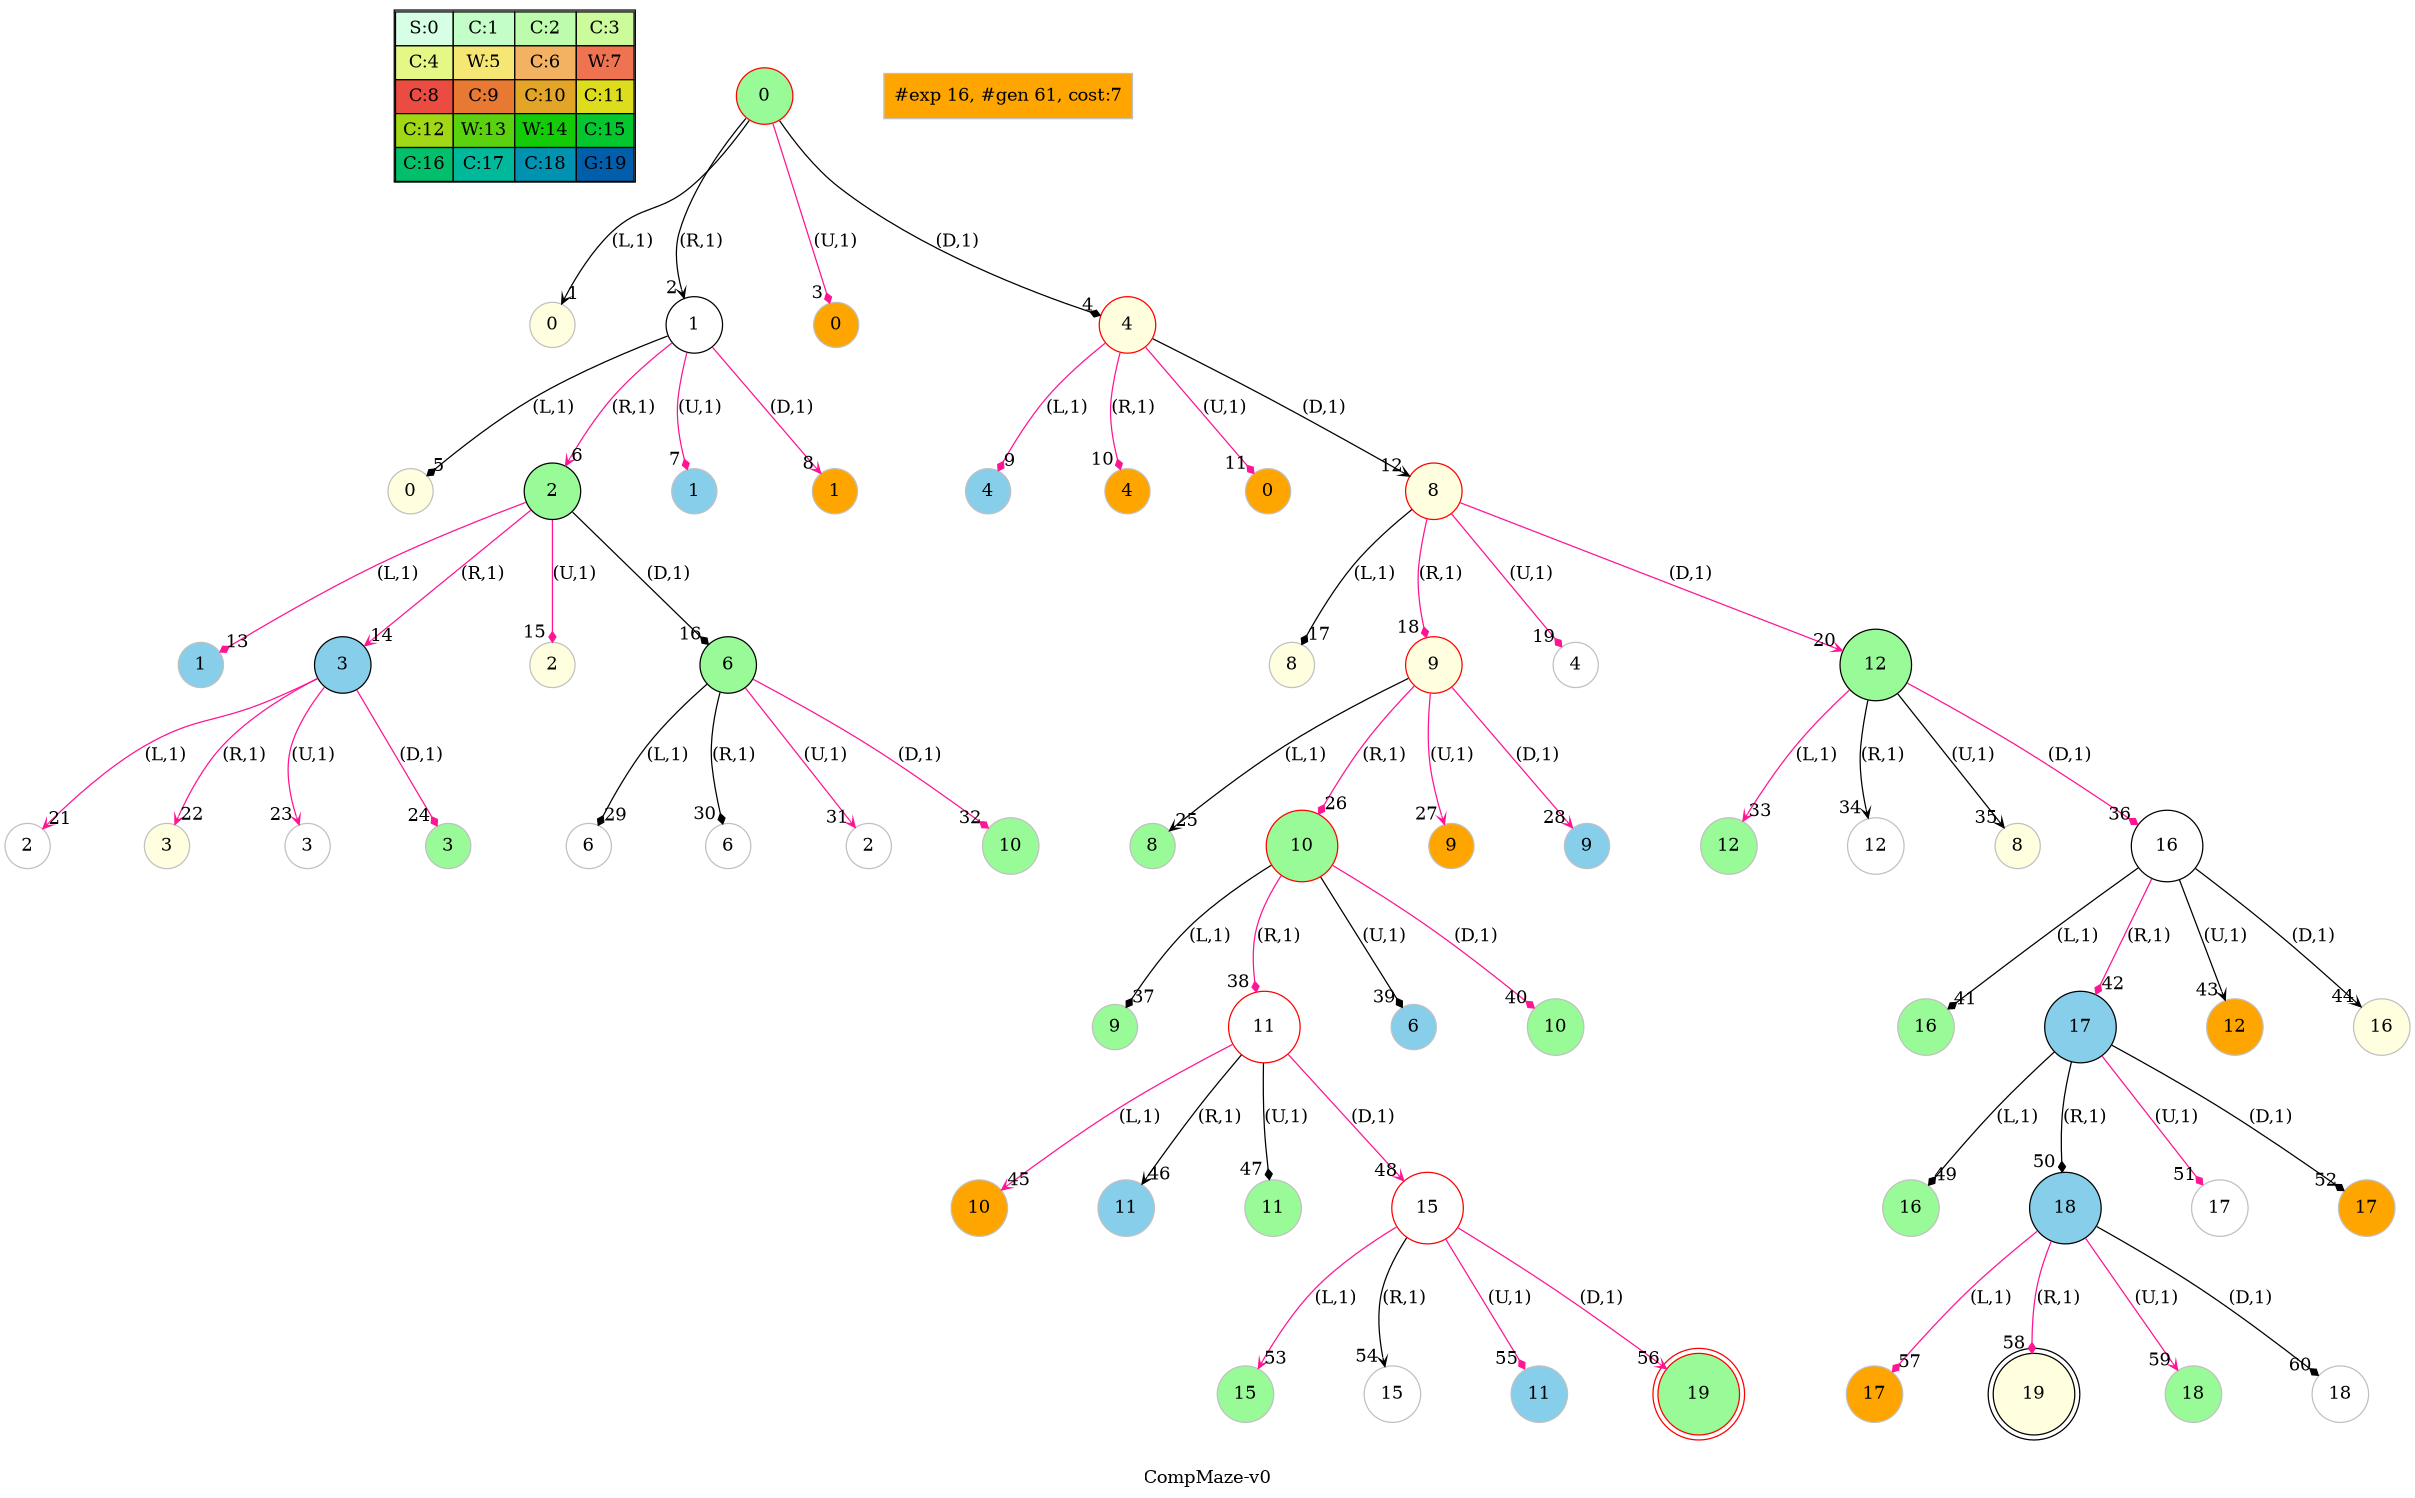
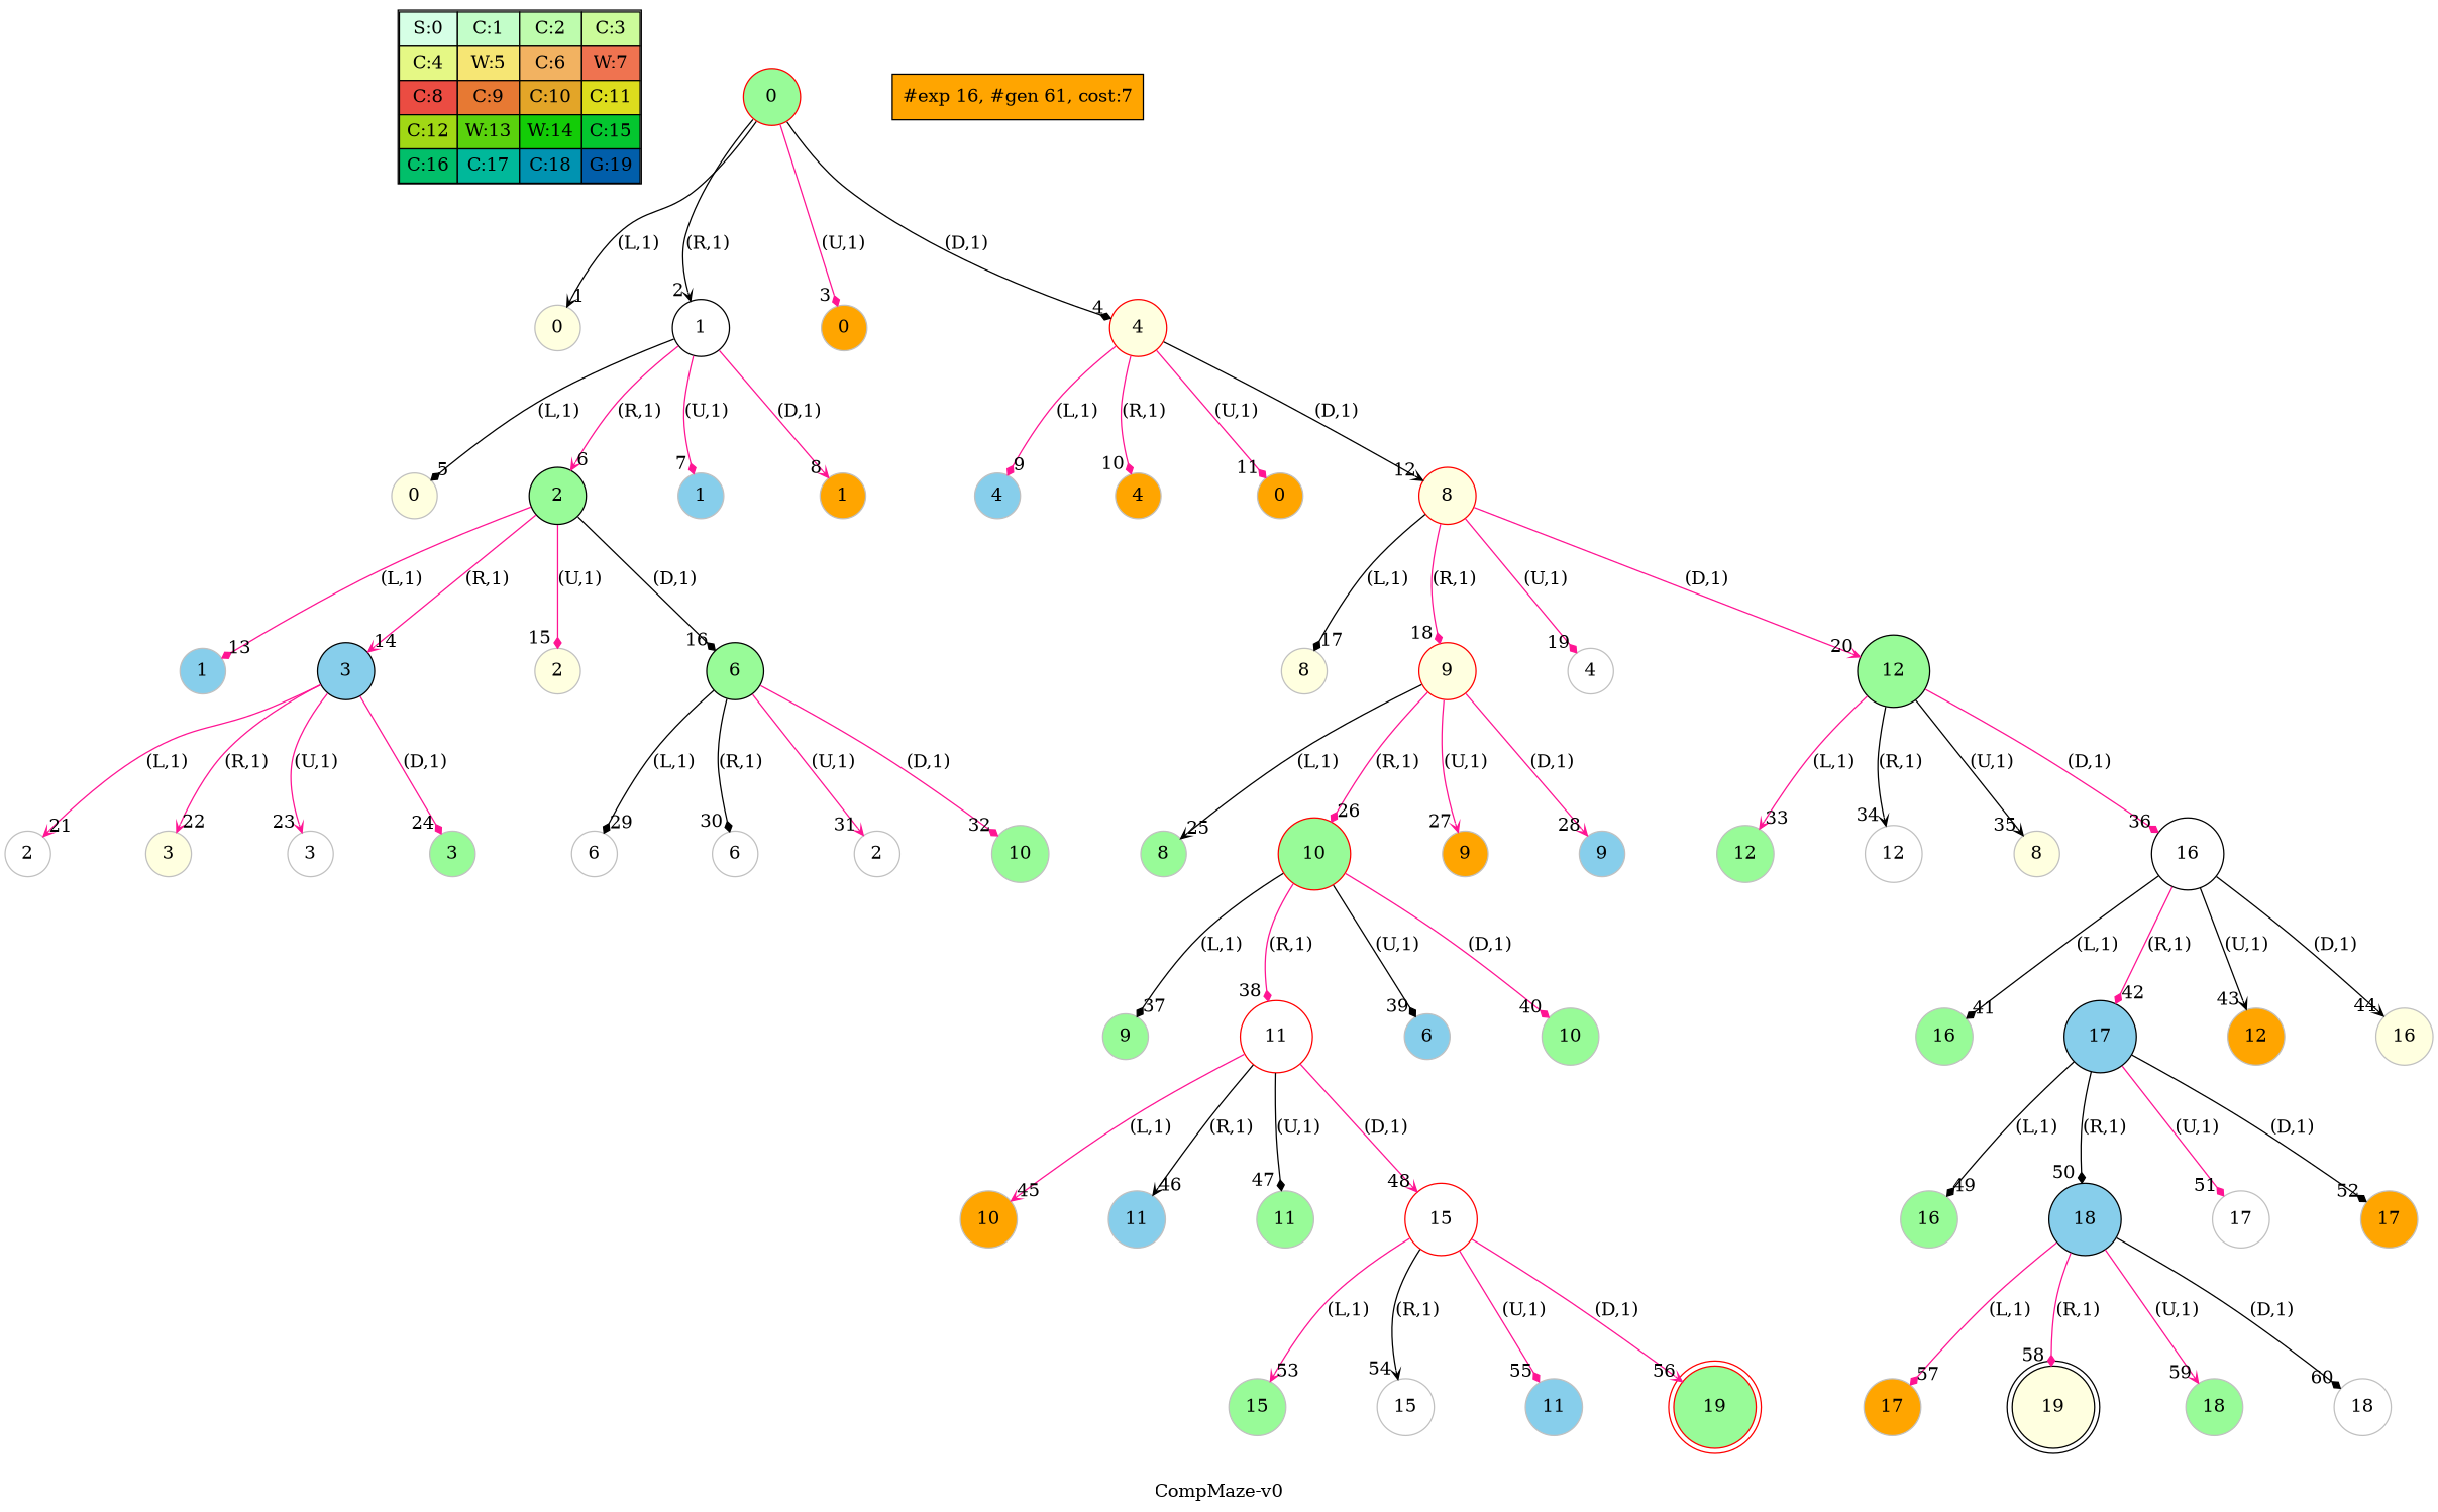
  digraph {
    label="CompMaze-v0"
    nodesep=1
    ranksep=1
    node [shape=circle color=grey fillcolor=palegreen style=filled]
    edge [arrowsize=0.7 color=deeppink arrowhead=diamond]
    n1 [label=<<table border="1" cellpadding="5" cellspacing="0" cellborder="1"><tr><td bgcolor="0.39803922 0.15947579 0.99679532 1.        ">S:0</td><td bgcolor="0.35098039 0.23194764 0.99315867 1.        ">C:1</td><td bgcolor="0.29607843 0.31486959 0.98720184 1.        ">C:2</td><td bgcolor="0.24901961 0.38410575 0.98063477 1.        ">C:3</td></tr><tr><td bgcolor="0.19411765 0.46220388 0.97128103 1.        ">C:4</td><td bgcolor="0.14705882 0.52643216 0.96182564 1.        ">W:5</td><td bgcolor="0.09215686 0.59770746 0.94913494 1.        ">C:6</td><td bgcolor="0.0372549  0.66454018 0.93467977 1.        ">W:7</td></tr><tr><td bgcolor="0.00980392 0.71791192 0.92090552 1.        ">C:8</td><td bgcolor="0.06470588 0.77520398 0.9032472  1.        ">C:9</td><td bgcolor="0.11176471 0.81974048 0.88677369 1.        ">C:10</td><td bgcolor="0.16666667 0.8660254  0.8660254  1.        ">C:11</td></tr><tr><td bgcolor="0.21372549 0.9005867  0.84695821 1.        ">C:12</td><td bgcolor="0.26862745 0.93467977 0.82325295 1.        ">W:13</td><td bgcolor="0.32352941 0.96182564 0.79801723 1.        ">W:14</td><td bgcolor="0.37058824 0.97940977 0.77520398 1.        ">C:15</td></tr><tr><td bgcolor="0.4254902  0.99315867 0.74725253 1.        ">C:16</td><td bgcolor="0.47254902 0.99907048 0.72218645 1.        ">C:17</td><td bgcolor="0.52745098 0.99907048 0.69169844 1.        ">C:18</td><td bgcolor="0.5745098  0.99315867 0.66454018 1.        ">G:19</td></tr></table>> shape=plaintext color="" fillcolor="" style=""]
    n2 [color=red label=" 0 "]
    n3 [fillcolor=lightyellow label=0]
    n4 [color=black fillcolor=white label=" 1 "]
    n5 [fillcolor=orange label=0]
    n6 [color=red fillcolor=lightyellow label=" 4 "]
    n7 [fillcolor=lightyellow label=0]
    n8 [color=black label=" 2 "]
    n9 [fillcolor=skyblue label=1]
    n10 [fillcolor=orange label=1]
    n11 [fillcolor=skyblue label=4]
    n12 [fillcolor=orange label=4]
    n13 [fillcolor=orange label=0]
    n14 [color=red fillcolor=lightyellow label=" 8 "]
    n15 [fillcolor=skyblue label=1]
    n16 [color=black fillcolor=skyblue label=" 3 "]
    n17 [fillcolor=lightyellow label=2]
    n18 [color=black label=" 6 "]
    n19 [fillcolor=lightyellow label=8]
    n20 [color=red fillcolor=lightyellow label=" 9 "]
    n21 [fillcolor=white label=4]
    n22 [color=black label=" 12 "]
    n23 [fillcolor=white label=2]
    n24 [fillcolor=lightyellow label=3]
    n25 [fillcolor=white label=3]
    n26 [label=3]
    n27 [fillcolor=white label=6]
    n28 [fillcolor=white label=6]
    n29 [fillcolor=white label=2]
    n30 [label=10]
    n31 [label=8]
    n32 [color=red label=" 10 "]
    n33 [fillcolor=orange label=9]
    n34 [fillcolor=skyblue label=9]
    n35 [label=12]
    n36 [fillcolor=white label=12]
    n37 [fillcolor=lightyellow label=8]
    n38 [color=black fillcolor=white label=" 16 "]
    n39 [label=9]
    n40 [color=red fillcolor=white label=" 11 "]
    n41 [fillcolor=skyblue label=6]
    n42 [label=10]
    n43 [label=16]
    n44 [color=black fillcolor=skyblue label=" 17 "]
    n45 [fillcolor=orange label=12]
    n46 [fillcolor=lightyellow label=16]
    n47 [fillcolor=orange label=10]
    n48 [fillcolor=skyblue label=11]
    n49 [label=11]
    n50 [color=red fillcolor=white label=" 15 "]
    n51 [label=16]
    n52 [color=black fillcolor=skyblue label=" 18 "]
    n53 [fillcolor=white label=17]
    n54 [fillcolor=orange label=17]
    n55 [label=15]
    n56 [fillcolor=white label=15]
    n57 [fillcolor=skyblue label=11]
    n58 [color=red label=" 19 " peripheries=2]
    n59 [fillcolor=orange label=17]
    n60 [color=black fillcolor=lightyellow label=" 19 " peripheries=2]
    n61 [label=18]
    n62 [fillcolor=white label=18]
-   "#exp 16, #gen 61, cost:7" [shape=box fillcolor=orange]
+   "#exp 16, #gen 61, cost:7" [shape=box fillcolor=orange color=""]
    subgraph sub_1 {
      label=Map
      n1
    }
    n2 -> n3 [color=black headlabel=" 1 " label="(L,1)" arrowhead=vee]
    n2 -> n4 [color=black headlabel=" 2 " label="(R,1)" arrowhead=vee]
    n2 -> n5 [headlabel=" 3 " label="(U,1)"]
    n2 -> n6 [color=black headlabel=" 4 " label="(D,1)"]
    n4 -> n7 [color=black headlabel=" 5 " label="(L,1)"]
    n4 -> n8 [headlabel=" 6 " label="(R,1)" arrowhead=vee]
    n4 -> n9 [headlabel=" 7 " label="(U,1)"]
    n4 -> n10 [headlabel=" 8 " label="(D,1)" arrowhead=vee]
    n6 -> n11 [headlabel=" 9 " label="(L,1)"]
    n6 -> n12 [headlabel=" 10 " label="(R,1)"]
    n6 -> n13 [headlabel=" 11 " label="(U,1)"]
    n6 -> n14 [color=black headlabel=" 12 " label="(D,1)" arrowhead=vee]
    n8 -> n15 [headlabel=" 13 " label="(L,1)"]
    n8 -> n16 [headlabel=" 14 " label="(R,1)" arrowhead=vee]
    n8 -> n17 [headlabel=" 15 " label="(U,1)"]
    n8 -> n18 [color=black headlabel=" 16 " label="(D,1)"]
    n14 -> n19 [color=black headlabel=" 17 " label="(L,1)"]
    n14 -> n20 [headlabel=" 18 " label="(R,1)"]
    n14 -> n21 [headlabel=" 19 " label="(U,1)"]
    n14 -> n22 [headlabel=" 20 " label="(D,1)" arrowhead=vee]
    n16 -> n23 [headlabel=" 21 " label="(L,1)" arrowhead=vee]
    n16 -> n24 [headlabel=" 22 " label="(R,1)" arrowhead=vee]
    n16 -> n25 [headlabel=" 23 " label="(U,1)" arrowhead=vee]
    n16 -> n26 [headlabel=" 24 " label="(D,1)"]
    n18 -> n27 [color=black headlabel=" 29 " label="(L,1)"]
    n18 -> n28 [color=black headlabel=" 30 " label="(R,1)"]
    n18 -> n29 [headlabel=" 31 " label="(U,1)" arrowhead=vee]
    n18 -> n30 [headlabel=" 32 " label="(D,1)"]
    n20 -> n31 [color=black headlabel=" 25 " label="(L,1)" arrowhead=vee]
    n20 -> n32 [headlabel=" 26 " label="(R,1)"]
    n20 -> n33 [headlabel=" 27 " label="(U,1)" arrowhead=vee]
    n20 -> n34 [headlabel=" 28 " label="(D,1)" arrowhead=vee]
    n22 -> n35 [headlabel=" 33 " label="(L,1)" arrowhead=vee]
    n22 -> n36 [color=black headlabel=" 34 " label="(R,1)" arrowhead=vee]
    n22 -> n37 [color=black headlabel=" 35 " label="(U,1)" arrowhead=vee]
    n22 -> n38 [headlabel=" 36 " label="(D,1)"]
    n32 -> n39 [color=black headlabel=" 37 " label="(L,1)"]
    n32 -> n40 [headlabel=" 38 " label="(R,1)"]
    n32 -> n41 [color=black headlabel=" 39 " label="(U,1)"]
    n32 -> n42 [headlabel=" 40 " label="(D,1)"]
    n38 -> n43 [color=black headlabel=" 41 " label="(L,1)"]
    n38 -> n44 [headlabel=" 42 " label="(R,1)"]
    n38 -> n45 [color=black headlabel=" 43 " label="(U,1)" arrowhead=vee]
    n38 -> n46 [color=black headlabel=" 44 " label="(D,1)" arrowhead=vee]
    n40 -> n47 [headlabel=" 45 " label="(L,1)" arrowhead=vee]
    n40 -> n48 [color=black headlabel=" 46 " label="(R,1)" arrowhead=vee]
    n40 -> n49 [color=black headlabel=" 47 " label="(U,1)"]
    n40 -> n50 [headlabel=" 48 " label="(D,1)" arrowhead=vee]
    n44 -> n51 [color=black headlabel=" 49 " label="(L,1)"]
    n44 -> n52 [color=black headlabel=" 50 " label="(R,1)"]
    n44 -> n53 [headlabel=" 51 " label="(U,1)"]
    n44 -> n54 [color=black headlabel=" 52 " label="(D,1)"]
    n50 -> n55 [headlabel=" 53 " label="(L,1)" arrowhead=vee]
    n50 -> n56 [color=black headlabel=" 54 " label="(R,1)" arrowhead=vee]
    n50 -> n57 [headlabel=" 55 " label="(U,1)"]
    n50 -> n58 [headlabel=" 56 " label="(D,1)" arrowhead=vee]
    n52 -> n59 [headlabel=" 57 " label="(L,1)"]
    n52 -> n60 [headlabel=" 58 " label="(R,1)"]
    n52 -> n61 [headlabel=" 59 " label="(U,1)" arrowhead=vee]
    n52 -> n62 [color=black headlabel=" 60 " label="(D,1)"]
  }
